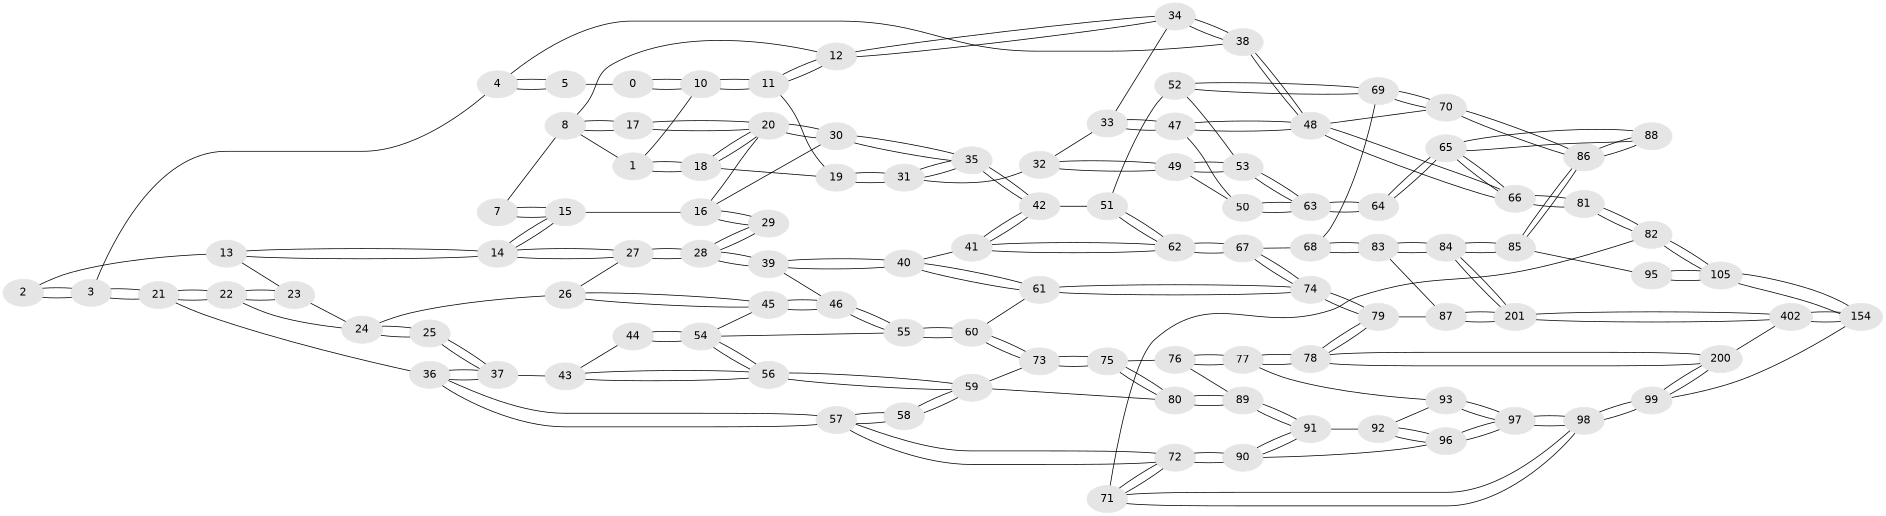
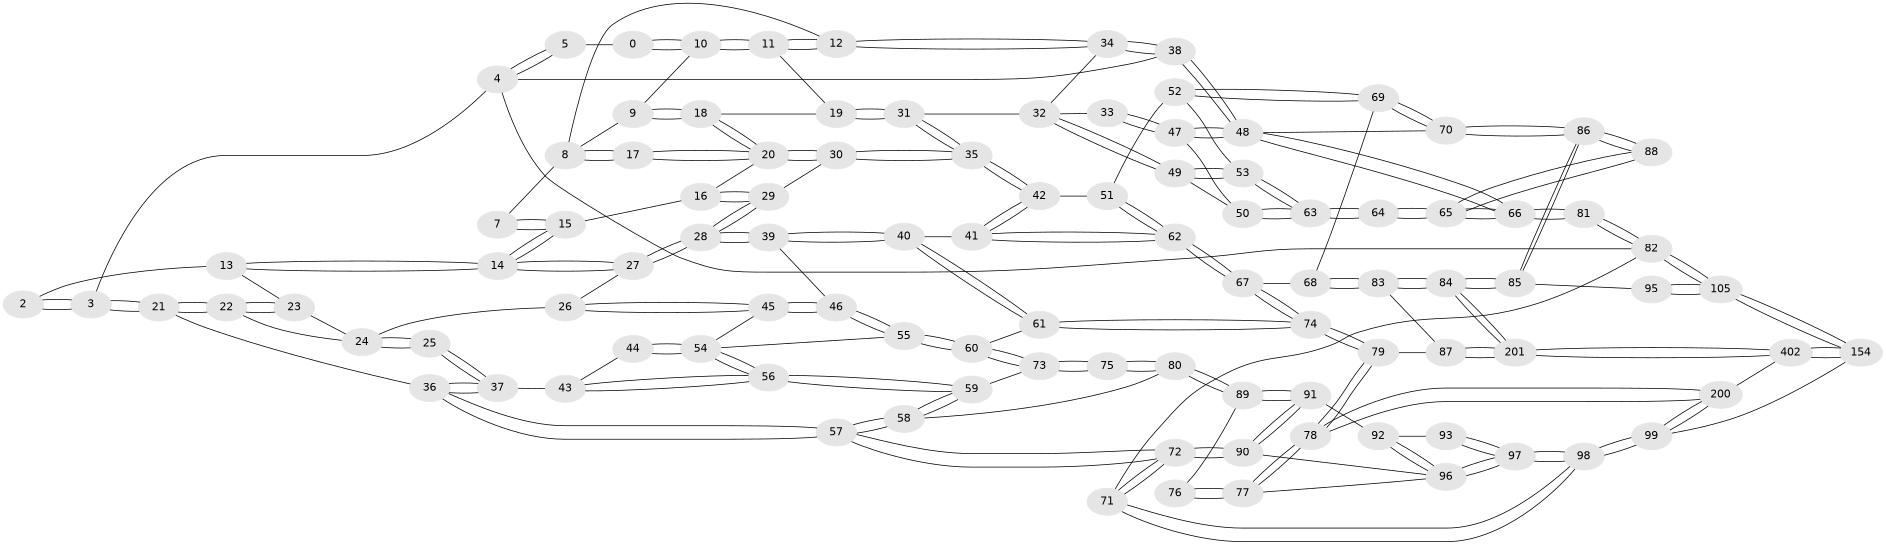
  graph {
    fontname="DejaVu Sans"
    rankdir=LR
    node [color=gray90 fontname="DejaVu Sans" style=filled]
    edge [fontname="DejaVu Sans"]
    2
    3
    13
    7
    8
    15
    4
    21
    14
    23
    5
    38
    82
    22
    36
    71
    72
    98
    n19 [label=0]
    48
    n21 [label=105]
    10
    12
    34
    11
-   9 [label=1]
+   9
    17
    16
    18
    20
    19
    31
    27
    24
    28
    29
    30
    35
    32
    37
    57
    25
    26
    45
    43
    46
    39
    40
    42
    33
    49
    47
    50
    53
    51
    58
    44
    56
    66
    70
    41
    61
    55
    62
    74
    67
    52
    54
    59
    60
    63
    81
    64
    69
    73
    80
    90
    89
    75
    79
    68
    65
    88
    86
    83
    87
    84
    99
    91
    96
    76
    77
    78
    93
    n95 [label=200]
    97
    n97 [label=402]
    n98 [label=201]
    n99 [label=154]
    85
    95
    92
    2 -- 3
    2 -- 3
    2 -- 13
    3 -- 4
    3 -- 21
    3 -- 21
    13 -- 14
    13 -- 14
    13 -- 23
    7 -- 8
    7 -- 15
    7 -- 15
    8 -- 12
    8 -- 9
    8 -- 17
    8 -- 17
    15 -- 16
    4 -- 5
    4 -- 5
    4 -- 38
+   4 -- 82
    21 -- 22
    21 -- 22
    21 -- 36
    14 -- 15
    14 -- 15
    14 -- 27
    14 -- 27
    23 -- 24
    5 -- n19
    38 -- 48
    38 -- 48
    82 -- n21
    82 -- n21
    22 -- 23
    22 -- 23
    22 -- 24
    36 -- 37
    36 -- 37
    36 -- 57
    36 -- 57
    71 -- 82
    71 -- 72
    71 -- 72
    71 -- 98
    71 -- 98
    72 -- 90
    72 -- 90
    98 -- 99
    98 -- 99
    n19 -- 10
    n19 -- 10
    48 -- 66
    48 -- 66
    48 -- 70
    n21 -- n99
    n21 -- n99
    10 -- 11
    10 -- 11
    12 -- 34
    12 -- 34
    34 -- 38
    34 -- 38
    11 -- 12
    11 -- 12
    11 -- 19
    9 -- 10
    9 -- 18
    9 -- 18
    17 -- 20
    17 -- 20
    16 -- 20
    16 -- 29
    16 -- 29
    18 -- 20
    18 -- 20
    18 -- 19
    20 -- 30
    20 -- 30
    19 -- 31
    19 -- 31
    31 -- 35
    31 -- 35
    31 -- 32
    27 -- 28
    27 -- 28
    24 -- 25
    24 -- 25
    24 -- 26
    28 -- 29
    28 -- 29
    28 -- 39
    28 -- 39
-   16 -- 30
+   29 -- 30
    30 -- 35
    30 -- 35
    35 -- 42
    35 -- 42
    32 -- 33
    32 -- 49
    32 -- 49
    37 -- 43
    57 -- 72
    57 -- 72
    57 -- 58
    57 -- 58
    25 -- 37
    25 -- 37
    26 -- 27
    26 -- 45
    26 -- 45
    45 -- 46
    45 -- 46
    43 -- 44
    43 -- 56
    43 -- 56
    46 -- 55
    46 -- 55
    39 -- 46
    39 -- 40
    39 -- 40
    40 -- 41
    40 -- 61
    40 -- 61
    42 -- 51
-   33 -- 34
+   32 -- 34
    33 -- 47
    33 -- 47
    49 -- 50
    49 -- 53
    49 -- 53
    47 -- 48
    47 -- 48
    47 -- 50
    50 -- 63
    50 -- 63
    53 -- 63
    53 -- 63
    51 -- 62
    51 -- 62
    51 -- 52
    58 -- 59
    58 -- 59
-   59 -- 80
+   58 -- 80
    44 -- 54
    44 -- 54
    56 -- 59
    56 -- 59
    66 -- 81
    66 -- 81
    70 -- 86
    70 -- 86
    41 -- 42
    41 -- 42
    41 -- 62
    41 -- 62
    61 -- 74
    61 -- 74
    55 -- 60
    55 -- 60
    62 -- 67
    62 -- 67
    74 -- 79
    74 -- 79
    67 -- 74
    67 -- 74
    67 -- 68
    52 -- 53
    52 -- 69
    52 -- 69
    54 -- 45
    54 -- 56
    54 -- 56
    54 -- 55
    59 -- 73
    60 -- 61
    60 -- 73
    60 -- 73
    63 -- 64
    63 -- 64
    81 -- 82
    81 -- 82
    64 -- 65
    64 -- 65
    69 -- 70
    69 -- 70
    73 -- 75
    73 -- 75
    80 -- 89
    80 -- 89
    90 -- 91
    90 -- 91
    90 -- 96
    89 -- 91
    89 -- 91
    75 -- 80
    75 -- 80
-   75 -- 76
    79 -- 87
    68 -- 69
    68 -- 83
    68 -- 83
    65 -- 66
    65 -- 66
    65 -- 88
    65 -- 88
    86 -- 88
    86 -- 88
    83 -- 87
    83 -- 84
    83 -- 84
    87 -- n98
    87 -- n98
    84 -- n98
    84 -- n98
    84 -- 85
    84 -- 85
    99 -- n95
    99 -- n95
    99 -- n99
    91 -- 92
    96 -- 97
    96 -- 97
    76 -- 89
    76 -- 77
    76 -- 77
    77 -- 78
    77 -- 78
-   77 -- 93
+   77 -- 96
    78 -- 79
    78 -- 79
    78 -- n95
    78 -- n95
    93 -- 97
    93 -- 97
    n95 -- n97
    97 -- 98
    97 -- 98
    n97 -- n99
    n97 -- n99
    n98 -- n97
    n98 -- n97
    85 -- 86
    85 -- 86
    85 -- 95
    95 -- n21
    95 -- n21
    92 -- 96
    92 -- 96
    92 -- 93
  }
